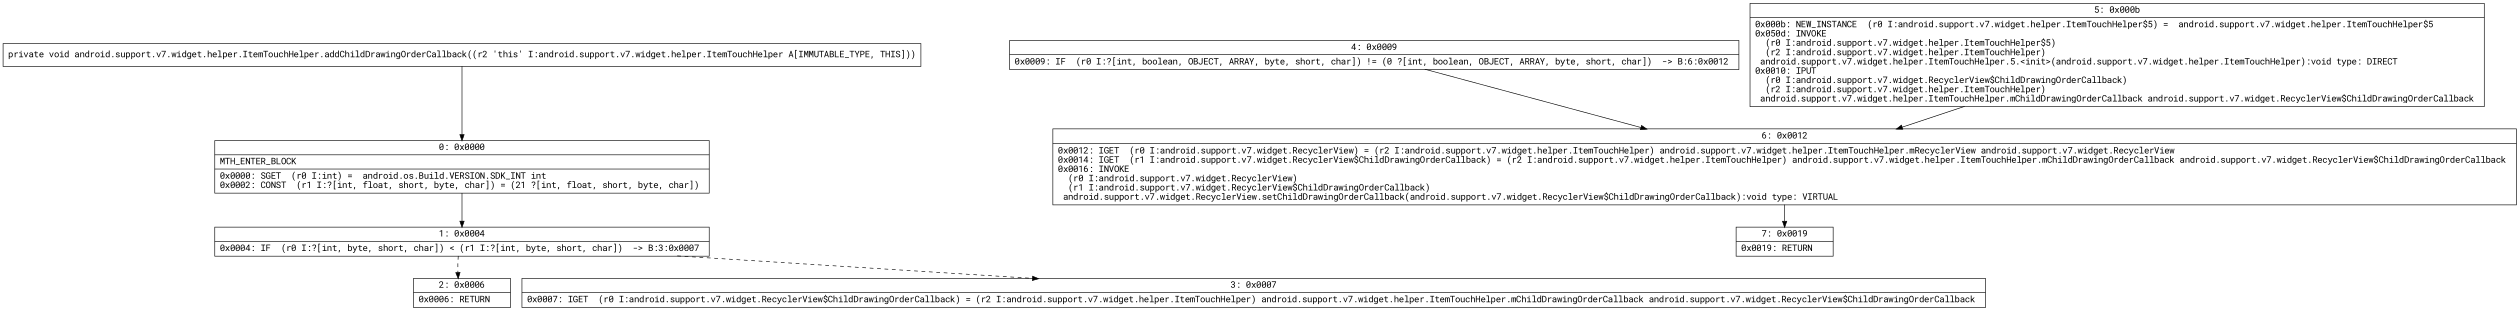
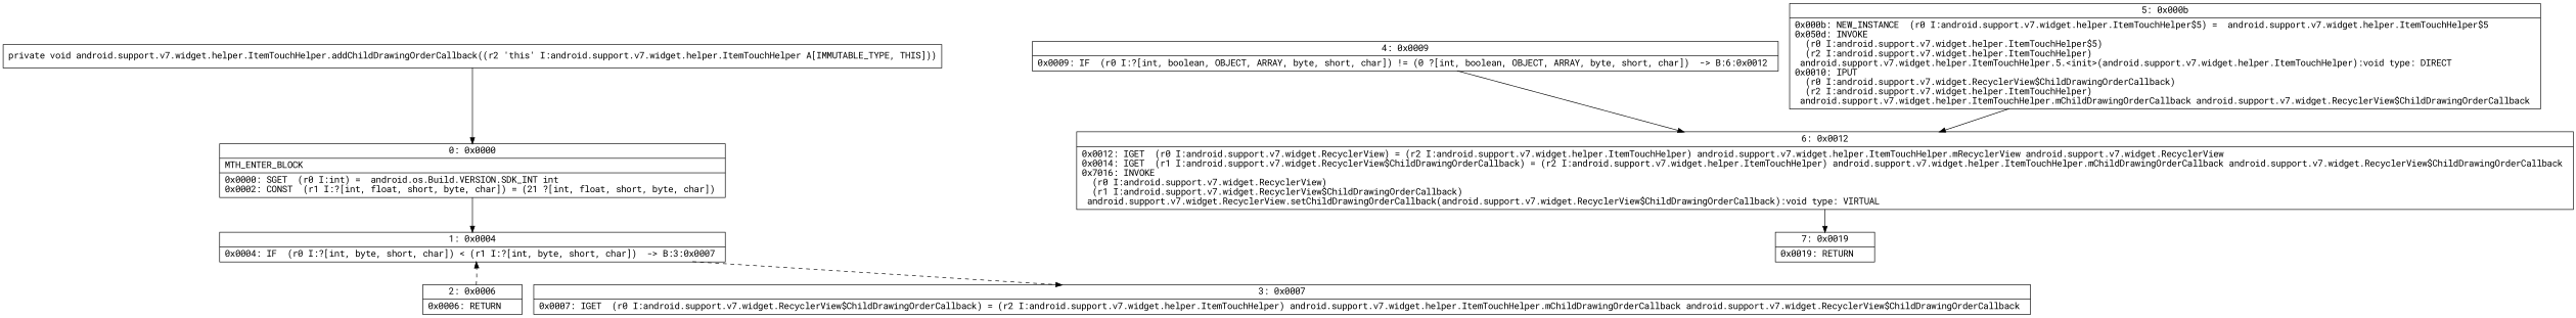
  digraph {
    fontname="Roboto Mono"
    node [fontname="Roboto Mono" shape=record]
    edge [fontname="Roboto Mono"]
    n1 [label="{0\:\ 0x0000|MTH_ENTER_BLOCK\l|0x0000: SGET  (r0 I:int) =  android.os.Build.VERSION.SDK_INT int \l0x0002: CONST  (r1 I:?[int, float, short, byte, char]) = (21 ?[int, float, short, byte, char]) \l}"]
    n2 [label="{1\:\ 0x0004|0x0004: IF  (r0 I:?[int, byte, short, char]) \< (r1 I:?[int, byte, short, char])  \-\> B:3:0x0007 \l}"]
    n3 [label="{2\:\ 0x0006|0x0006: RETURN   \l}"]
    n4 [label="{3\:\ 0x0007|0x0007: IGET  (r0 I:android.support.v7.widget.RecyclerView$ChildDrawingOrderCallback) = (r2 I:android.support.v7.widget.helper.ItemTouchHelper) android.support.v7.widget.helper.ItemTouchHelper.mChildDrawingOrderCallback android.support.v7.widget.RecyclerView$ChildDrawingOrderCallback \l}"]
    n5 [label="{4\:\ 0x0009|0x0009: IF  (r0 I:?[int, boolean, OBJECT, ARRAY, byte, short, char]) != (0 ?[int, boolean, OBJECT, ARRAY, byte, short, char])  \-\> B:6:0x0012 \l}"]
-   n6 [label="{6\:\ 0x0012|0x0012: IGET  (r0 I:android.support.v7.widget.RecyclerView) = (r2 I:android.support.v7.widget.helper.ItemTouchHelper) android.support.v7.widget.helper.ItemTouchHelper.mRecyclerView android.support.v7.widget.RecyclerView \l0x0014: IGET  (r1 I:android.support.v7.widget.RecyclerView$ChildDrawingOrderCallback) = (r2 I:android.support.v7.widget.helper.ItemTouchHelper) android.support.v7.widget.helper.ItemTouchHelper.mChildDrawingOrderCallback android.support.v7.widget.RecyclerView$ChildDrawingOrderCallback \l0x0016: INVOKE  \l  (r0 I:android.support.v7.widget.RecyclerView)\l  (r1 I:android.support.v7.widget.RecyclerView$ChildDrawingOrderCallback)\l android.support.v7.widget.RecyclerView.setChildDrawingOrderCallback(android.support.v7.widget.RecyclerView$ChildDrawingOrderCallback):void type: VIRTUAL \l}"]
+   n6 [label="{6\:\ 0x0012|0x0012: IGET  (r0 I:android.support.v7.widget.RecyclerView) = (r2 I:android.support.v7.widget.helper.ItemTouchHelper) android.support.v7.widget.helper.ItemTouchHelper.mRecyclerView android.support.v7.widget.RecyclerView \l0x0014: IGET  (r1 I:android.support.v7.widget.RecyclerView$ChildDrawingOrderCallback) = (r2 I:android.support.v7.widget.helper.ItemTouchHelper) android.support.v7.widget.helper.ItemTouchHelper.mChildDrawingOrderCallback android.support.v7.widget.RecyclerView$ChildDrawingOrderCallback \l0x7016: INVOKE  \l  (r0 I:android.support.v7.widget.RecyclerView)\l  (r1 I:android.support.v7.widget.RecyclerView$ChildDrawingOrderCallback)\l android.support.v7.widget.RecyclerView.setChildDrawingOrderCallback(android.support.v7.widget.RecyclerView$ChildDrawingOrderCallback):void type: VIRTUAL \l}"]
    n7 [label="{5\:\ 0x000b|0x000b: NEW_INSTANCE  (r0 I:android.support.v7.widget.helper.ItemTouchHelper$5) =  android.support.v7.widget.helper.ItemTouchHelper$5 \l0x050d: INVOKE  \l  (r0 I:android.support.v7.widget.helper.ItemTouchHelper$5)\l  (r2 I:android.support.v7.widget.helper.ItemTouchHelper)\l android.support.v7.widget.helper.ItemTouchHelper.5.\<init\>(android.support.v7.widget.helper.ItemTouchHelper):void type: DIRECT \l0x0010: IPUT  \l  (r0 I:android.support.v7.widget.RecyclerView$ChildDrawingOrderCallback)\l  (r2 I:android.support.v7.widget.helper.ItemTouchHelper)\l android.support.v7.widget.helper.ItemTouchHelper.mChildDrawingOrderCallback android.support.v7.widget.RecyclerView$ChildDrawingOrderCallback \l}"]
    n8 [label="{7\:\ 0x0019|0x0019: RETURN   \l}"]
    n9 [label="{private void android.support.v7.widget.helper.ItemTouchHelper.addChildDrawingOrderCallback((r2 'this' I:android.support.v7.widget.helper.ItemTouchHelper A[IMMUTABLE_TYPE, THIS])) }"]
    n1 -> n2
-   n2 -> n3 [style=dashed]
+   n3 -> n2 [style=dashed]
    n2 -> n4 [style=dashed]
    n5 -> n6
    n6 -> n8
    n7 -> n6
    n9 -> n1
  }
